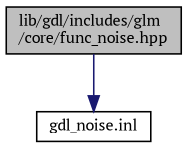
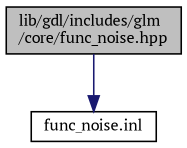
  digraph {
    fontname="PT Serif"
    node [color=black fontname="PT Serif" fontsize=10 shape=record style=filled]
    n1 [fillcolor=grey75 fontcolor=black height=0.2 label="lib/gdl/includes/glm\l/core/func_noise.hpp" width=0.4]
-   n2 [fillcolor=white height=0.2 label="gdl_noise.inl" width=0.4]
+   n2 [fillcolor=white height=0.2 label="func_noise.inl" width=0.4]
    n1 -> n2 [color=midnightblue fontname="PT Serif" fontsize=10 labelfontname=Helvetica labelfontsize=10 style=solid]
  }
